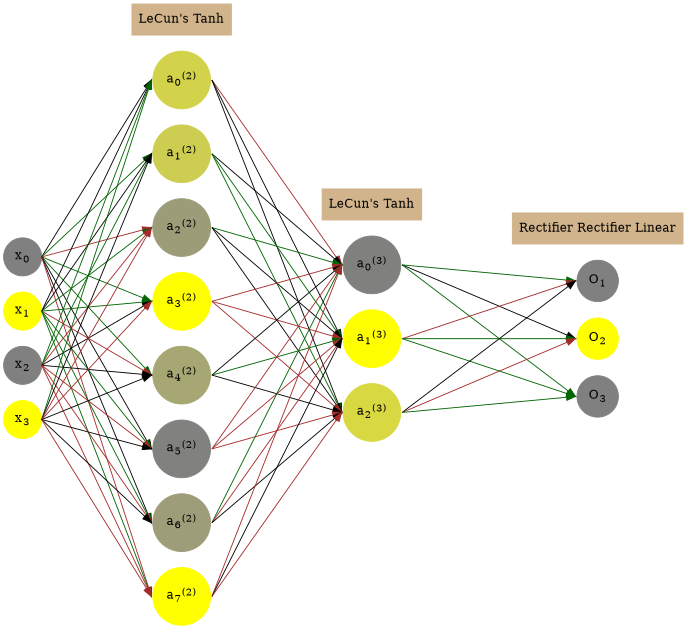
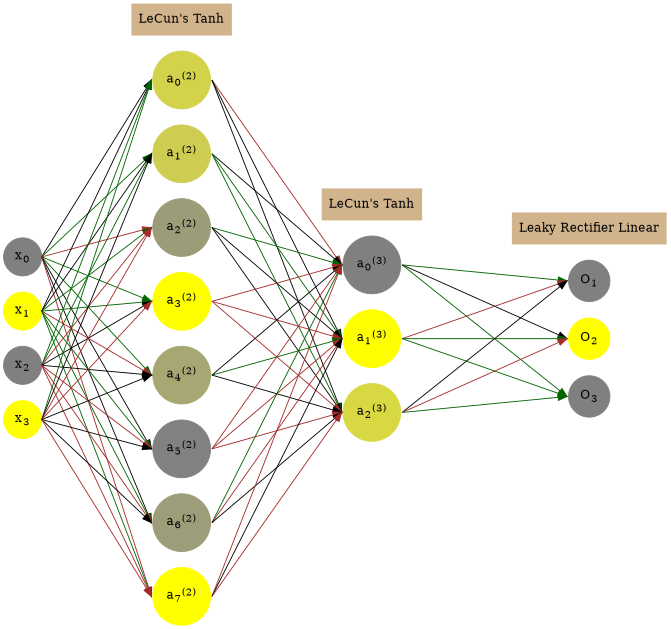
  digraph {
    rankdir=LR
    ranksep=1.4
    splines=false
    node [color="0.1667, 0.0, 0.5" fillcolor="0.1667, 0.0, 0.5" shape=circle style=filled]
    edge [headport=w style=solid tailport=e color=black]
    n1 [label=<x<sub>0</sub>>]
    n2 [color="0.1667, 1.0, 1.0" fillcolor="0.1667, 1.0, 1.0" label=<x<sub>1</sub>>]
    n3 [label=<x<sub>2</sub>>]
    n4 [color="0.1667, 1.0, 1.0" fillcolor="0.1667, 1.0, 1.0" label=<x<sub>3</sub>>]
    n5 [color="0.1667, 0.641826, 0.820913" fillcolor="0.1667, 0.641826, 0.820913" label=<a<sub>0</sub><sup>(2)</sup>>]
    n6 [color="0.1667, 0.603088, 0.801544" fillcolor="0.1667, 0.603088, 0.801544" label=<a<sub>1</sub><sup>(2)</sup>>]
    n7 [color="0.1667, 0.226528, 0.613264" fillcolor="0.1667, 0.226528, 0.613264" label=<a<sub>2</sub><sup>(2)</sup>>]
    n8 [color="0.1667, 1.335332, 1.167666" fillcolor="0.1667, 1.335332, 1.167666" label=<a<sub>3</sub><sup>(2)</sup>>]
    n9 [color="0.1667, 0.309877, 0.654939" fillcolor="0.1667, 0.309877, 0.654939" label=<a<sub>4</sub><sup>(2)</sup>>]
    n10 [color="0.1667, 0.014814, 0.507407" fillcolor="0.1667, 0.014814, 0.507407" label=<a<sub>5</sub><sup>(2)</sup>>]
    n11 [color="0.1667, 0.233252, 0.616626" fillcolor="0.1667, 0.233252, 0.616626" label=<a<sub>6</sub><sup>(2)</sup>>]
    n12 [color="0.1667, 1.124247, 1.062123" fillcolor="0.1667, 1.124247, 1.062123" label=<a<sub>7</sub><sup>(2)</sup>>]
    n13 [color="0.1667, 0.006649, 0.503324" fillcolor="0.1667, 0.006649, 0.503324" label=<a<sub>0</sub><sup>(3)</sup>>]
    n14 [color="0.1667, 1.497222, 1.248611" fillcolor="0.1667, 1.497222, 1.248611" label=<a<sub>1</sub><sup>(3)</sup>>]
    n15 [color="0.1667, 0.694641, 0.847320" fillcolor="0.1667, 0.694641, 0.847320" label=<a<sub>2</sub><sup>(3)</sup>>]
    n16 [label=<O<sub>1</sub>>]
    n17 [color="0.1667, 1.0, 1.0" fillcolor="0.1667, 1.0, 1.0" label=<O<sub>2</sub>>]
    n18 [label=<O<sub>3</sub>>]
    n19 [label="LeCun's Tanh" shape=plaintext fillcolor=tan color=purple]
    n20 [label="LeCun's Tanh" shape=plaintext fillcolor=tan color=purple]
-   n21 [label="Rectifier Rectifier Linear" shape=plaintext fillcolor=tan color=gray40]
+   n21 [label="Leaky Rectifier Linear" shape=plaintext fillcolor=tan color=gray40]
    subgraph sub_1 {
      n1
    }
    subgraph sub_2 {
      n2
    }
    subgraph sub_3 {
      n3
    }
    subgraph sub_4 {
      n4
    }
    subgraph sub_5 {
      n5
    }
    subgraph sub_6 {
      n6
    }
    subgraph sub_7 {
      n7
    }
    subgraph sub_8 {
      n8
    }
    subgraph sub_9 {
      n9
    }
    subgraph sub_10 {
      n10
    }
    subgraph sub_11 {
      n11
    }
    subgraph sub_12 {
      n12
    }
    subgraph sub_13 {
      n13
    }
    subgraph sub_14 {
      n14
    }
    subgraph sub_15 {
      n15
    }
    subgraph sub_16 {
      n16
    }
    subgraph sub_17 {
      n17
    }
    subgraph sub_18 {
      n18
    }
    subgraph sub_19 {
      rank=same
      n1
      n2
      n3
      n4
    }
    subgraph sub_20 {
      rank=same
      n5
      n6
      n7
      n8
      n9
      n10
      n11
      n12
    }
    subgraph sub_21 {
      rank=same
      n13
      n14
      n15
    }
    subgraph sub_22 {
      rank=same
      n16
      n17
      n18
    }
    subgraph sub_23 {
      rank=same
      n5
      n19
    }
    subgraph sub_24 {
      rank=same
      n13
      n20
    }
    subgraph sub_25 {
      rank=same
      n16
      n21
    }
    n1 -> n2 [style=invis color=""]
    n1 -> n5
    n1 -> n6 [color=darkgreen]
    n1 -> n7 [color=brown]
    n1 -> n8 [color=darkgreen]
    n1 -> n9 [color=darkgreen]
    n1 -> n10
    n1 -> n11
    n1 -> n12 [color=brown]
    n2 -> n3 [style=invis color=""]
    n2 -> n5
    n2 -> n6
    n2 -> n7 [color=darkgreen]
    n2 -> n8 [color=darkgreen]
    n2 -> n9 [color=brown]
    n2 -> n10 [color=darkgreen]
    n2 -> n11 [color=darkgreen]
    n2 -> n12 [color=darkgreen]
    n3 -> n4 [style=invis color=""]
    n3 -> n5 [color=darkgreen]
    n3 -> n6 [color=darkgreen]
    n3 -> n7 [color=brown]
    n3 -> n8
    n3 -> n9
    n3 -> n10 [color=brown]
    n3 -> n11 [color=brown]
    n3 -> n12 [color=brown]
    n4 -> n5 [color=darkgreen]
    n4 -> n6
    n4 -> n7 [color=brown]
    n4 -> n8 [color=brown]
    n4 -> n9
    n4 -> n10
    n4 -> n11
    n4 -> n12 [color=brown]
    n5 -> n6 [style=invis color=""]
    n5 -> n13 [color=brown]
    n5 -> n14
    n5 -> n15
    n6 -> n7 [style=invis color=""]
    n6 -> n13
    n6 -> n14 [color=darkgreen]
    n6 -> n15 [color=darkgreen]
    n7 -> n8 [style=invis color=""]
    n7 -> n13 [color=darkgreen]
    n7 -> n14
    n7 -> n15
    n8 -> n9 [style=invis color=""]
    n8 -> n13 [color=brown]
    n8 -> n14 [color=brown]
    n8 -> n15 [color=brown]
    n9 -> n10 [style=invis color=""]
    n9 -> n13
    n9 -> n14 [color=darkgreen]
    n9 -> n15
    n10 -> n11 [style=invis color=""]
    n10 -> n13 [color=brown]
    n10 -> n14 [color=brown]
    n10 -> n15 [color=brown]
    n11 -> n12 [style=invis color=""]
    n11 -> n13 [color=darkgreen]
    n11 -> n14 [color=brown]
    n11 -> n15
    n12 -> n13 [color=brown]
    n12 -> n14
    n12 -> n15 [color=brown]
    n13 -> n14 [style=invis color=""]
    n13 -> n16 [color=darkgreen]
    n13 -> n17
    n13 -> n18 [color=darkgreen]
    n14 -> n15 [style=invis color=""]
    n14 -> n16 [color=brown]
    n14 -> n17 [color=darkgreen]
    n14 -> n18 [color=darkgreen]
    n15 -> n16
    n15 -> n17 [color=brown]
    n15 -> n18 [color=darkgreen]
    n16 -> n17 [style=invis color=""]
    n17 -> n18 [style=invis color=""]
    n19 -> n5 [style=invis color=""]
    n20 -> n13 [style=invis color=""]
    n21 -> n16 [style=invis color=""]
  }
